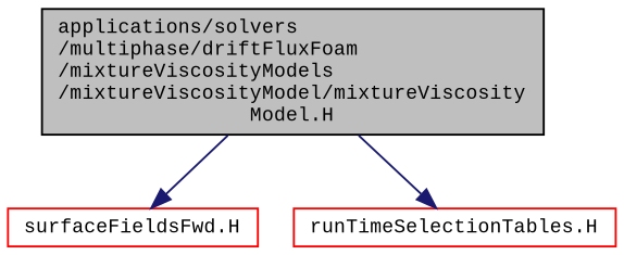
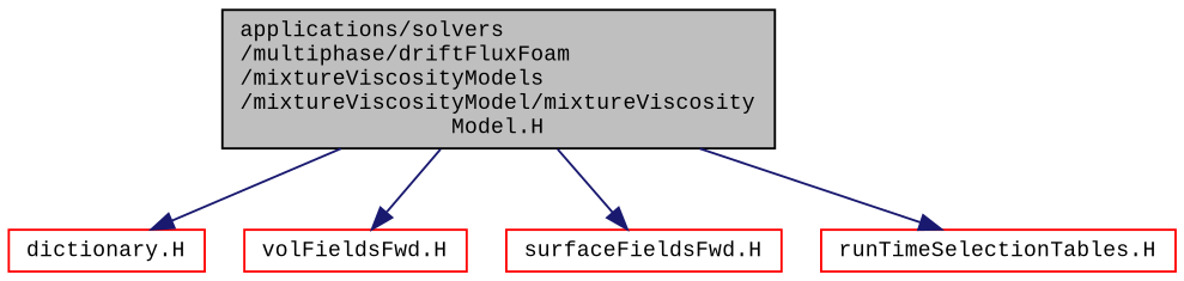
  digraph {
    fontname="Liberation Mono"
    node [color=red fontname="Liberation Mono" fontsize=10 shape=record]
    edge [color=midnightblue fontname="Liberation Mono" fontsize=10 labelfontname=Helvetica labelfontsize=10 style=solid]
    n1 [color=black fillcolor=grey75 fontcolor=black height=0.2 label="applications/solvers\l/multiphase/driftFluxFoam\l/mixtureViscosityModels\l/mixtureViscosityModel/mixtureViscosity\lModel.H" style=filled width=0.4]
+   n2 [height=0.2 label="dictionary.H" width=0.4]
+   n3 [height=0.2 label="volFieldsFwd.H" width=0.4]
    n4 [height=0.2 label="surfaceFieldsFwd.H" width=0.4]
    n5 [height=0.2 label="runTimeSelectionTables.H" width=0.4]
+   n1 -> n2
+   n1 -> n3
    n1 -> n4
    n1 -> n5
  }
